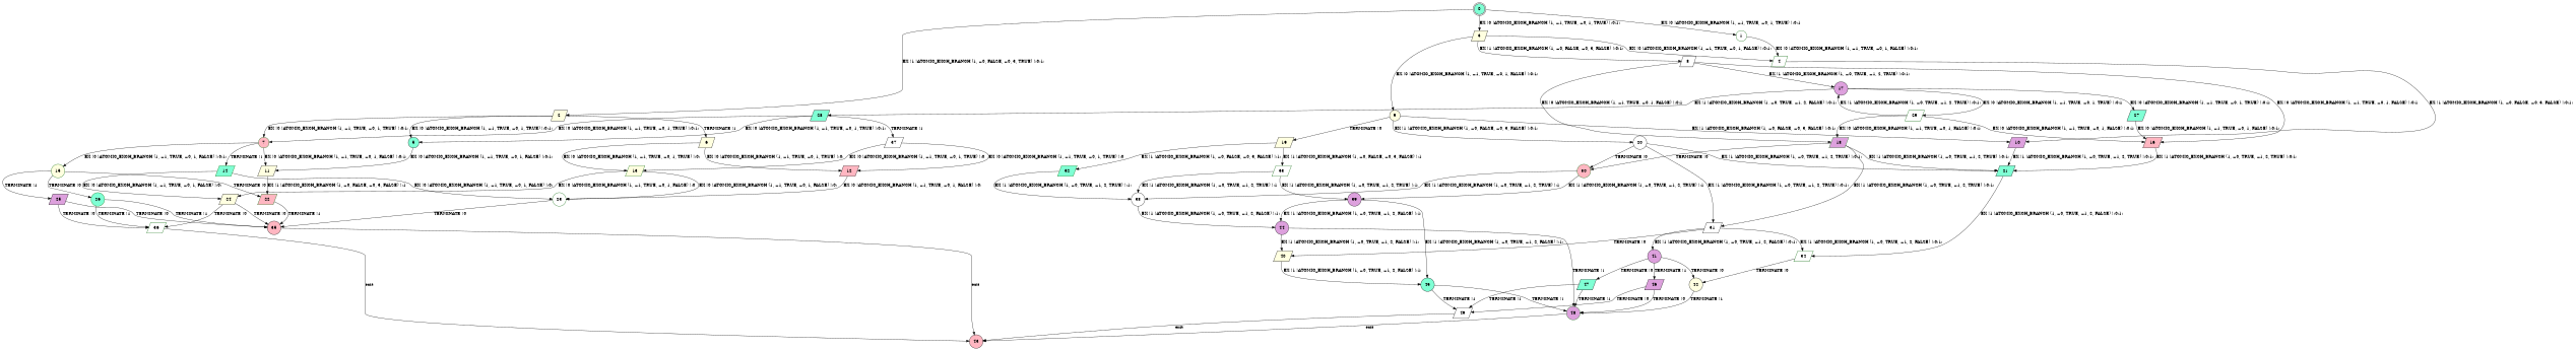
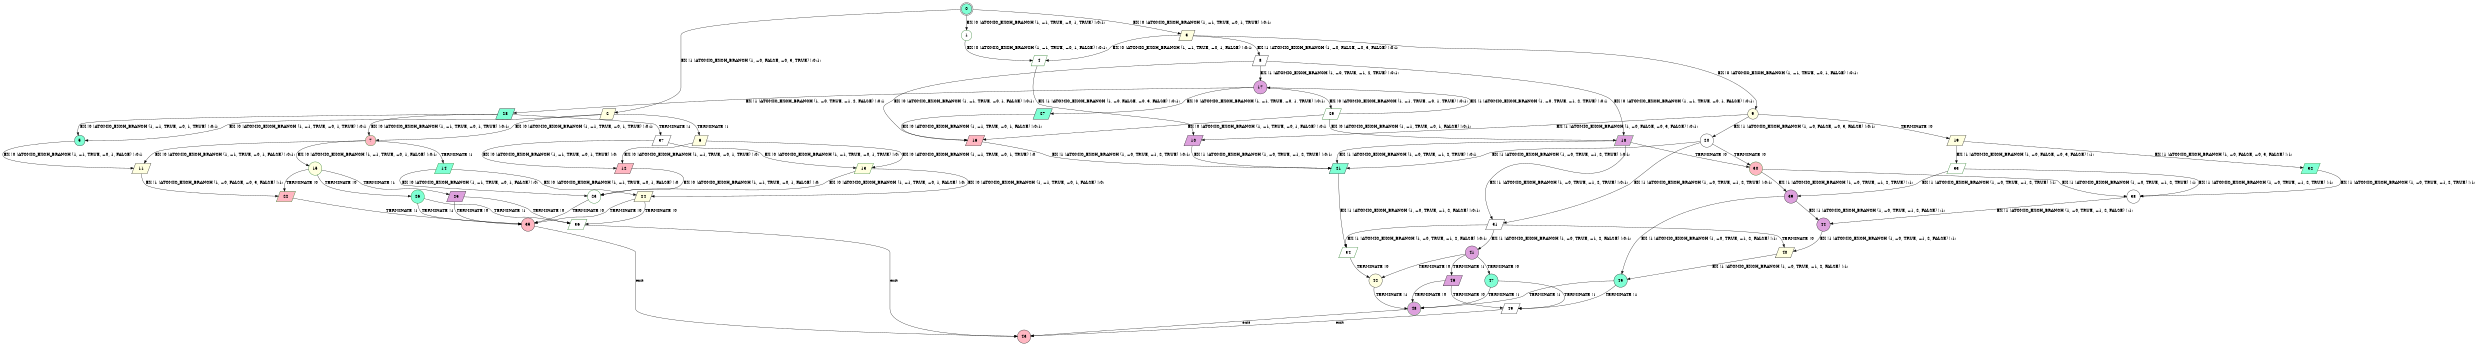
  digraph {
    node [color=black fillcolor=white shape=parallelogram style=filled]
    0 [fillcolor=aquamarine peripheries=2 shape=circle]
    1 [color=darkgreen shape=circle]
    2 [fillcolor=lightyellow]
    3 [fillcolor=lightyellow]
    4 [color=darkgreen]
    5 [fillcolor=aquamarine shape=circle]
    6 [fillcolor=lightyellow]
    7 [color=darkgreen fillcolor=lightpink shape=circle]
    8
    9 [fillcolor=lightyellow shape=circle]
    10 [fillcolor=plum]
    11 [fillcolor=lightyellow]
    12 [fillcolor=lightpink]
    13 [color=darkgreen fillcolor=lightyellow]
    14 [color=darkgreen fillcolor=aquamarine]
    15 [color=darkgreen fillcolor=lightyellow shape=circle]
    16 [fillcolor=lightpink]
    17 [fillcolor=plum shape=circle]
    18 [color=darkgreen fillcolor=plum]
    19 [fillcolor=lightyellow]
    20 [shape=circle]
    21 [fillcolor=aquamarine]
    22 [color=darkgreen fillcolor=lightpink]
    23 [color=darkgreen shape=circle]
    24 [fillcolor=lightyellow]
    25 [fillcolor=plum]
    26 [color=darkgreen fillcolor=aquamarine shape=circle]
    27 [fillcolor=aquamarine]
    28 [fillcolor=aquamarine]
    29 [color=darkgreen]
    30 [color=darkgreen fillcolor=lightpink shape=circle]
    31
    32 [color=darkgreen fillcolor=aquamarine]
    33 [color=darkgreen]
    34 [color=darkgreen]
    35 [fillcolor=lightpink shape=circle]
    36 [color=darkgreen]
    37
    38 [shape=circle]
    39 [fillcolor=plum shape=circle]
    40 [fillcolor=lightyellow]
    41 [fillcolor=plum shape=circle]
    42 [fillcolor=lightyellow shape=circle]
    43 [fillcolor=lightpink shape=circle]
    44 [fillcolor=plum shape=circle]
    45 [fillcolor=aquamarine shape=circle]
    46 [fillcolor=plum]
-   47 [fillcolor=aquamarine]
+   47 [fillcolor=aquamarine shape=circle]
    48 [color=darkgreen fillcolor=plum shape=circle]
    49
    0 -> 1 [label="EX !0 !ATOMIC_EXCH_BRANCH (1, +1, TRUE, +0, 1, TRUE) !:0:1:"]
    0 -> 2 [label="EX !1 !ATOMIC_EXCH_BRANCH (1, +0, FALSE, +0, 3, TRUE) !:0:1:"]
    0 -> 3 [label="EX !0 !ATOMIC_EXCH_BRANCH (1, +1, TRUE, +0, 1, TRUE) !:0:1:"]
    1 -> 4 [label="EX !0 !ATOMIC_EXCH_BRANCH (1, +1, TRUE, +0, 1, FALSE) !:0:1:"]
    2 -> 5 [label="EX !0 !ATOMIC_EXCH_BRANCH (1, +1, TRUE, +0, 1, TRUE) !:0:1:"]
    2 -> 6 [label="TERMINATE !1"]
    2 -> 7 [label="EX !0 !ATOMIC_EXCH_BRANCH (1, +1, TRUE, +0, 1, TRUE) !:0:1:"]
    3 -> 4 [label="EX !0 !ATOMIC_EXCH_BRANCH (1, +1, TRUE, +0, 1, FALSE) !:0:1:"]
    3 -> 8 [label="EX !1 !ATOMIC_EXCH_BRANCH (1, +0, FALSE, +0, 3, FALSE) !:0:1:"]
    3 -> 9 [label="EX !0 !ATOMIC_EXCH_BRANCH (1, +1, TRUE, +0, 1, FALSE) !:0:1:"]
    4 -> 10 [label="EX !1 !ATOMIC_EXCH_BRANCH (1, +0, FALSE, +0, 3, FALSE) !:0:1:"]
    5 -> 11 [label="EX !0 !ATOMIC_EXCH_BRANCH (1, +1, TRUE, +0, 1, FALSE) !:0:1:"]
    6 -> 12 [label="EX !0 !ATOMIC_EXCH_BRANCH (1, +1, TRUE, +0, 1, TRUE) !:0:"]
    6 -> 13 [label="EX !0 !ATOMIC_EXCH_BRANCH (1, +1, TRUE, +0, 1, TRUE) !:0:"]
    7 -> 11 [label="EX !0 !ATOMIC_EXCH_BRANCH (1, +1, TRUE, +0, 1, FALSE) !:0:1:"]
    7 -> 14 [label="TERMINATE !1"]
    7 -> 15 [label="EX !0 !ATOMIC_EXCH_BRANCH (1, +1, TRUE, +0, 1, FALSE) !:0:1:"]
    8 -> 16 [label="EX !0 !ATOMIC_EXCH_BRANCH (1, +1, TRUE, +0, 1, FALSE) !:0:1:"]
    8 -> 17 [label="EX !1 !ATOMIC_EXCH_BRANCH (1, +0, TRUE, +1, 2, TRUE) !:0:1:"]
    8 -> 18 [label="EX !0 !ATOMIC_EXCH_BRANCH (1, +1, TRUE, +0, 1, FALSE) !:0:1:"]
    9 -> 10 [label="EX !1 !ATOMIC_EXCH_BRANCH (1, +0, FALSE, +0, 3, FALSE) !:0:1:"]
    9 -> 19 [label="TERMINATE !0"]
    9 -> 20 [label="EX !1 !ATOMIC_EXCH_BRANCH (1, +0, FALSE, +0, 3, FALSE) !:0:1:"]
    10 -> 21 [label="EX !1 !ATOMIC_EXCH_BRANCH (1, +0, TRUE, +1, 2, TRUE) !:0:1:"]
    11 -> 22 [label="EX !1 !ATOMIC_EXCH_BRANCH (1, +0, FALSE, +0, 3, FALSE) !:1:"]
    12 -> 23 [label="EX !0 !ATOMIC_EXCH_BRANCH (1, +1, TRUE, +0, 1, FALSE) !:0:"]
    13 -> 23 [label="EX !0 !ATOMIC_EXCH_BRANCH (1, +1, TRUE, +0, 1, FALSE) !:0:"]
    13 -> 24 [label="EX !0 !ATOMIC_EXCH_BRANCH (1, +1, TRUE, +0, 1, FALSE) !:0:"]
    14 -> 23 [label="EX !0 !ATOMIC_EXCH_BRANCH (1, +1, TRUE, +0, 1, FALSE) !:0:"]
    14 -> 24 [label="EX !0 !ATOMIC_EXCH_BRANCH (1, +1, TRUE, +0, 1, FALSE) !:0:"]
    15 -> 22 [label="TERMINATE !0"]
    15 -> 25 [label="TERMINATE !1"]
    15 -> 26 [label="TERMINATE !0"]
    16 -> 21 [label="EX !1 !ATOMIC_EXCH_BRANCH (1, +0, TRUE, +1, 2, TRUE) !:0:1:"]
    17 -> 27 [label="EX !0 !ATOMIC_EXCH_BRANCH (1, +1, TRUE, +0, 1, TRUE) !:0:1:"]
    17 -> 28 [label="EX !1 !ATOMIC_EXCH_BRANCH (1, +0, TRUE, +1, 2, FALSE) !:0:1:"]
    17 -> 29 [label="EX !0 !ATOMIC_EXCH_BRANCH (1, +1, TRUE, +0, 1, TRUE) !:0:1:"]
    18 -> 21 [label="EX !1 !ATOMIC_EXCH_BRANCH (1, +0, TRUE, +1, 2, TRUE) !:0:1:"]
    18 -> 30 [label="TERMINATE !0"]
    18 -> 31 [label="EX !1 !ATOMIC_EXCH_BRANCH (1, +0, TRUE, +1, 2, TRUE) !:0:1:"]
    19 -> 32 [label="EX !1 !ATOMIC_EXCH_BRANCH (1, +0, FALSE, +0, 3, FALSE) !:1:"]
    19 -> 33 [label="EX !1 !ATOMIC_EXCH_BRANCH (1, +0, FALSE, +0, 3, FALSE) !:1:"]
    20 -> 21 [label="EX !1 !ATOMIC_EXCH_BRANCH (1, +0, TRUE, +1, 2, TRUE) !:0:1:"]
    20 -> 30 [label="TERMINATE !0"]
    20 -> 31 [label="EX !1 !ATOMIC_EXCH_BRANCH (1, +0, TRUE, +1, 2, TRUE) !:0:1:"]
    21 -> 34 [label="EX !1 !ATOMIC_EXCH_BRANCH (1, +0, TRUE, +1, 2, FALSE) !:0:1:"]
    22 -> 35 [label="TERMINATE !1"]
    23 -> 35 [label="TERMINATE !0"]
    24 -> 35 [label="TERMINATE !0"]
    24 -> 36 [label="TERMINATE !0"]
    25 -> 35 [label="TERMINATE !0"]
    25 -> 36 [label="TERMINATE !0"]
    26 -> 35 [label="TERMINATE !1"]
    26 -> 36 [label="TERMINATE !1"]
    27 -> 16 [label="EX !0 !ATOMIC_EXCH_BRANCH (1, +1, TRUE, +0, 1, FALSE) !:0:1:"]
    28 -> 5 [label="EX !0 !ATOMIC_EXCH_BRANCH (1, +1, TRUE, +0, 1, TRUE) !:0:1:"]
    28 -> 7 [label="EX !0 !ATOMIC_EXCH_BRANCH (1, +1, TRUE, +0, 1, TRUE) !:0:1:"]
    28 -> 37 [label="TERMINATE !1"]
    29 -> 16 [label="EX !0 !ATOMIC_EXCH_BRANCH (1, +1, TRUE, +0, 1, FALSE) !:0:1:"]
    29 -> 17 [label="EX !1 !ATOMIC_EXCH_BRANCH (1, +0, TRUE, +1, 2, TRUE) !:0:1:"]
    29 -> 18 [label="EX !0 !ATOMIC_EXCH_BRANCH (1, +1, TRUE, +0, 1, FALSE) !:0:1:"]
    30 -> 38 [label="EX !1 !ATOMIC_EXCH_BRANCH (1, +0, TRUE, +1, 2, TRUE) !:1:"]
    30 -> 39 [label="EX !1 !ATOMIC_EXCH_BRANCH (1, +0, TRUE, +1, 2, TRUE) !:1:"]
    31 -> 34 [label="EX !1 !ATOMIC_EXCH_BRANCH (1, +0, TRUE, +1, 2, FALSE) !:0:1:"]
    31 -> 40 [label="TERMINATE !0"]
    31 -> 41 [label="EX !1 !ATOMIC_EXCH_BRANCH (1, +0, TRUE, +1, 2, FALSE) !:0:1:"]
    32 -> 38 [label="EX !1 !ATOMIC_EXCH_BRANCH (1, +0, TRUE, +1, 2, TRUE) !:1:"]
    33 -> 38 [label="EX !1 !ATOMIC_EXCH_BRANCH (1, +0, TRUE, +1, 2, TRUE) !:1:"]
    33 -> 39 [label="EX !1 !ATOMIC_EXCH_BRANCH (1, +0, TRUE, +1, 2, TRUE) !:1:"]
    34 -> 42 [label="TERMINATE !0"]
    35 -> 43 [label=exit]
    36 -> 43 [label=exit]
    37 -> 12 [label="EX !0 !ATOMIC_EXCH_BRANCH (1, +1, TRUE, +0, 1, TRUE) !:0:"]
    37 -> 13 [label="EX !0 !ATOMIC_EXCH_BRANCH (1, +1, TRUE, +0, 1, TRUE) !:0:"]
    38 -> 44 [label="EX !1 !ATOMIC_EXCH_BRANCH (1, +0, TRUE, +1, 2, FALSE) !:1:"]
    39 -> 44 [label="EX !1 !ATOMIC_EXCH_BRANCH (1, +0, TRUE, +1, 2, FALSE) !:1:"]
    39 -> 45 [label="EX !1 !ATOMIC_EXCH_BRANCH (1, +0, TRUE, +1, 2, FALSE) !:1:"]
    40 -> 45 [label="EX !1 !ATOMIC_EXCH_BRANCH (1, +0, TRUE, +1, 2, FALSE) !:1:"]
    41 -> 42 [label="TERMINATE !0"]
    41 -> 46 [label="TERMINATE !1"]
    41 -> 47 [label="TERMINATE !0"]
    42 -> 48 [label="TERMINATE !1"]
    44 -> 40 [label="EX !1 !ATOMIC_EXCH_BRANCH (1, +0, TRUE, +1, 2, FALSE) !:1:"]
-   44 -> 48 [label="TERMINATE !1"]
    45 -> 48 [label="TERMINATE !1"]
    45 -> 49 [label="TERMINATE !1"]
    46 -> 48 [label="TERMINATE !0"]
    46 -> 49 [label="TERMINATE !0"]
    47 -> 48 [label="TERMINATE !1"]
    47 -> 49 [label="TERMINATE !1"]
    48 -> 43 [label=exit]
    49 -> 43 [label=exit]
  }
